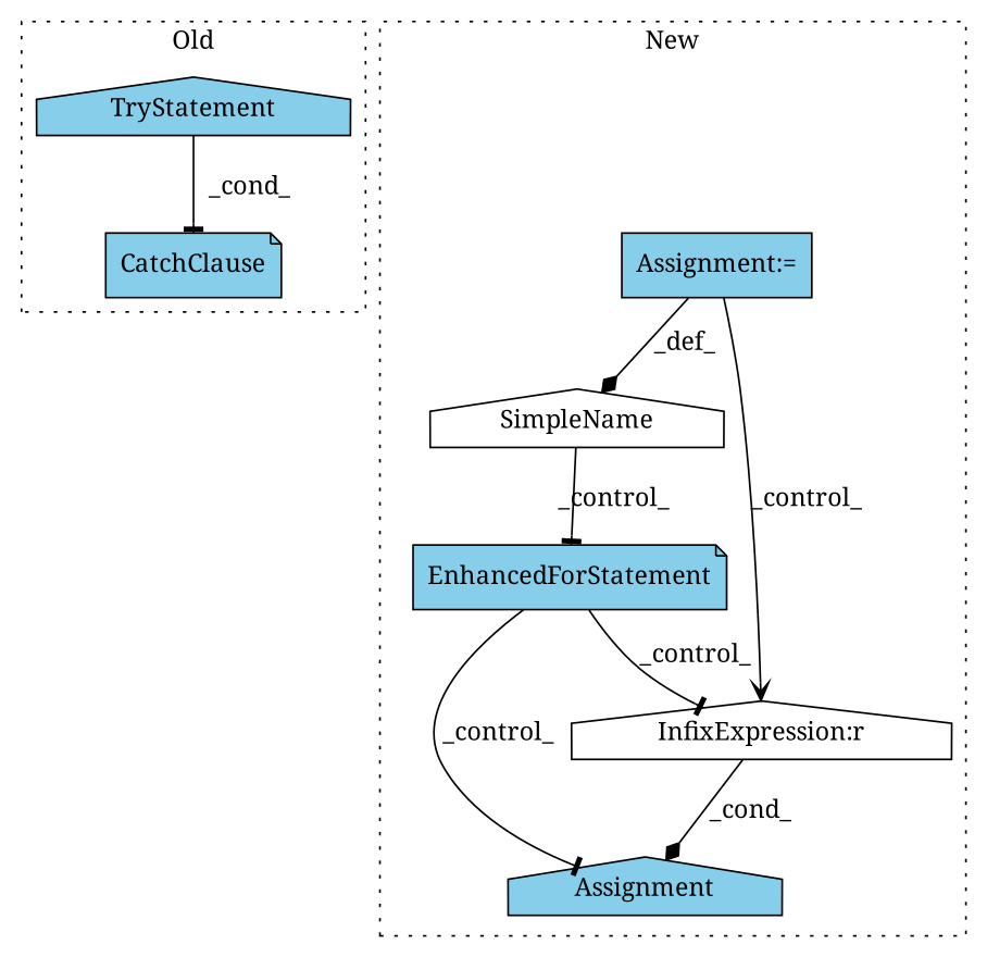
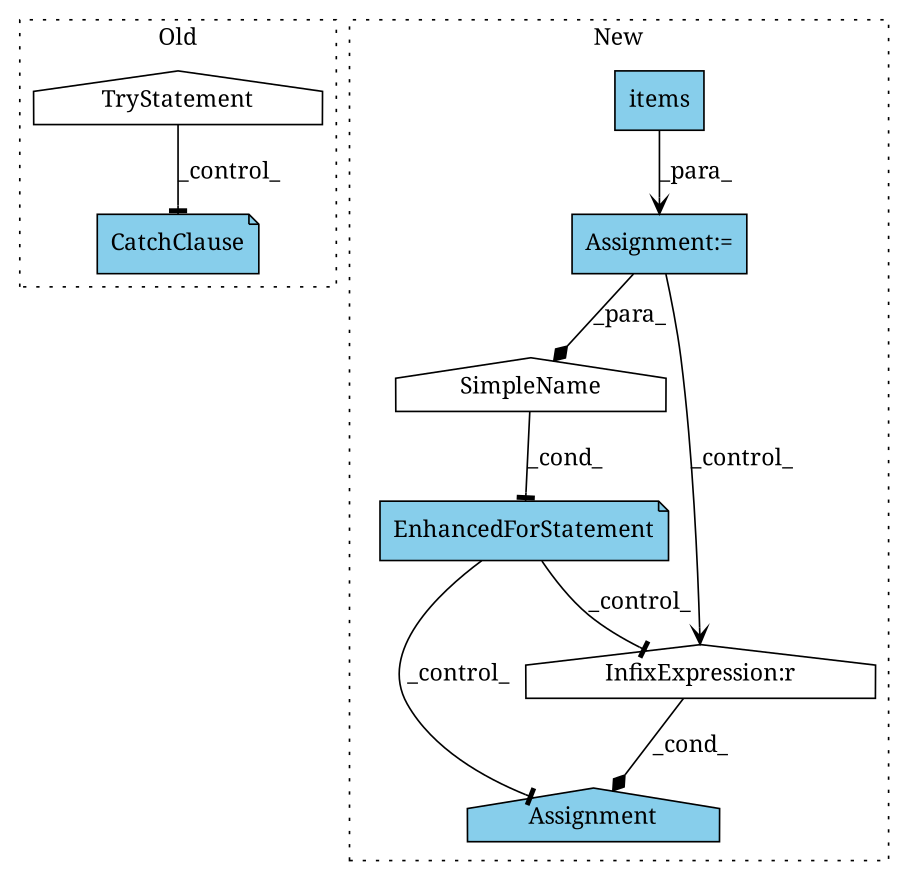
  digraph {
    fontname="Noto Serif"
    node [fillcolor=skyblue fontname="Noto Serif" l=4 s="5267,5375" shape=house style=filled]
    edge [arrowhead=tee fontname="Noto Serif"]
-   n1 [a=54 label=TryStatement s=3564]
+   n1 [a=54 fillcolor=white label=TryStatement s=3564]
    n2 [a=12 l="13,2" label=CatchClause s="3667,3700" shape=note]
+   n3 [a=32 l=7 label=items s=5368 shape=box]
    n4 [a=7 l="82,2" label="Assignment:=" shape=box]
    n5 [a=25 l="4,2" label=Assignment s="5673,5694"]
    n6 [a=70 l="82,2" label=EnhancedForStatement shape=note]
    n7 [a=42 fillcolor=white l=6 label=SimpleName s=5353]
    n8 [a=27 fillcolor=white label="InfixExpression:r" s=5682]
    subgraph cluster_1 {
      label=Old
      style=dotted
      n1
      n2
    }
    subgraph cluster_2 {
      label=New
      style=dotted
+     n3
      n4
      n5
      n6
      n7
      n8
    }
-   n1 -> n2 [label=_cond_]
-   n4 -> n7 [arrowhead=diamond label=_def_]
+   n1 -> n2 [label=_control_]
+   n3 -> n4 [arrowhead=vee label=_para_]
+   n4 -> n7 [arrowhead=diamond label=_para_]
    n4 -> n8 [arrowhead=vee label=_control_]
    n6 -> n5 [label=_control_]
    n6 -> n8 [label=_control_]
-   n7 -> n6 [label=_control_]
+   n7 -> n6 [label=_cond_]
    n8 -> n5 [arrowhead=diamond label=_cond_]
  }
